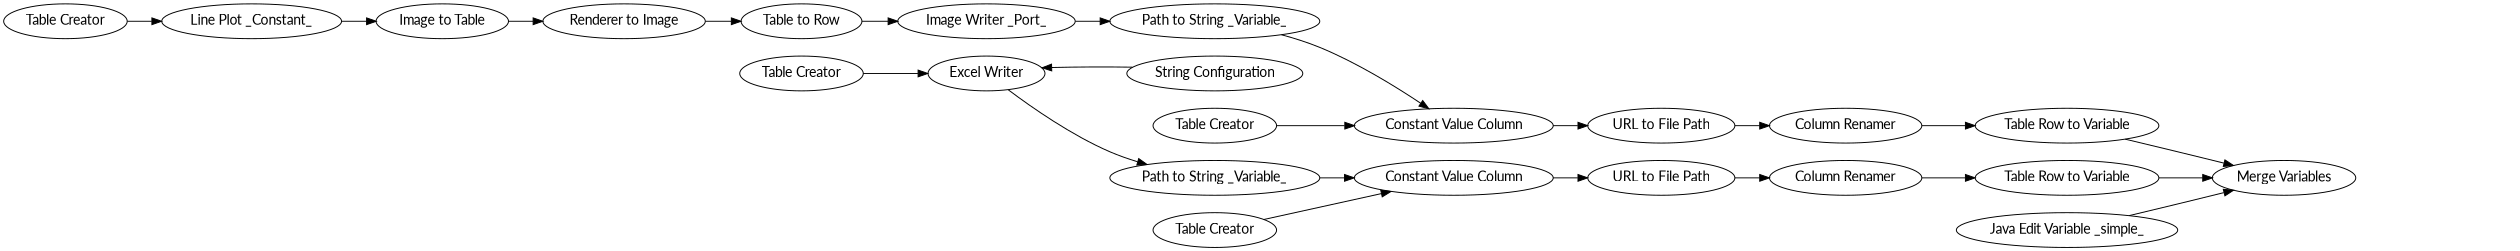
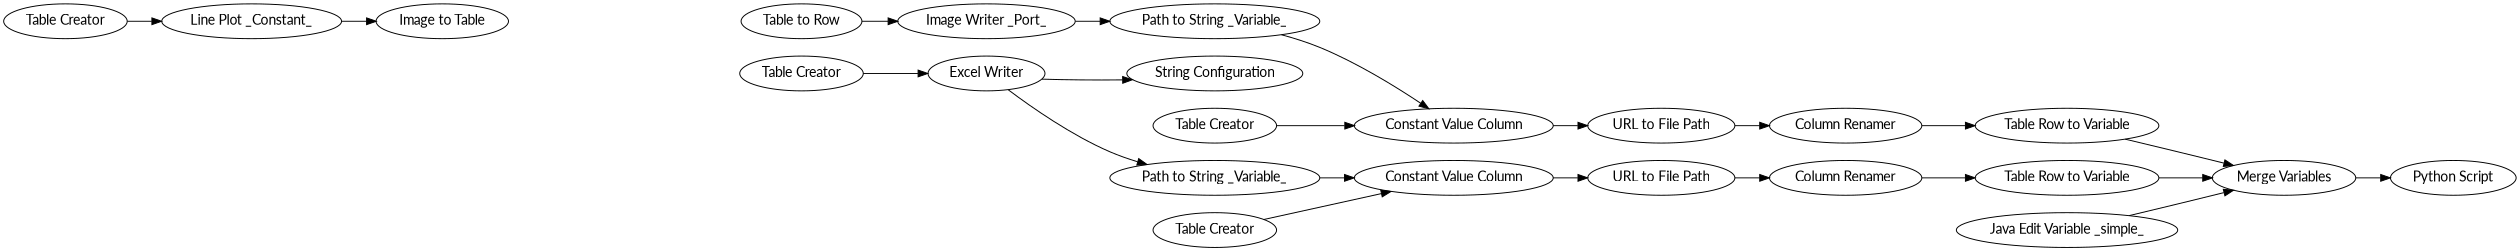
  digraph {
    fontname=Lato
    rankdir=LR
    node [fontname=Lato]
    edge [fontname=Lato]
    n1 [label="Table Creator"]
    n2 [label="Line Plot _Constant_"]
    n3 [label="Image to Table"]
-   n4 [label="Renderer to Image"]
    n5 [label="URL to File Path"]
    n6 [label="Column Renamer"]
    n7 [label="Table Row to Variable"]
    n8 [label="Table Creator"]
    n9 [label="Excel Writer"]
    n10 [label="Path to String _Variable_"]
    n11 [label="Constant Value Column"]
    n12 [label="Table to Row"]
    n13 [label="Image Writer _Port_"]
    n14 [label="Path to String _Variable_"]
    n15 [label="Constant Value Column"]
+   n16 [label="Python Script"]
    n17 [label="Table Creator"]
    n18 [label="URL to File Path"]
    n19 [label="Column Renamer"]
    n20 [label="Table Creator"]
    n21 [label="Table Row to Variable"]
    n22 [label="Merge Variables"]
    n23 [label="Java Edit Variable _simple_"]
    n24 [label="String Configuration"]
    n1 -> n2
    n2 -> n3
-   n3 -> n4
-   n4 -> n12
    n5 -> n6
    n6 -> n7
    n7 -> n22
    n8 -> n9
    n9 -> n10
    n10 -> n11
    n11 -> n5
    n12 -> n13
    n13 -> n14
    n14 -> n15
    n15 -> n18
    n17 -> n11
    n18 -> n19
    n19 -> n21
    n20 -> n15
    n21 -> n22
+   n22 -> n16
    n23 -> n22
-   n24 -> n9
+   n9 -> n24
  }
